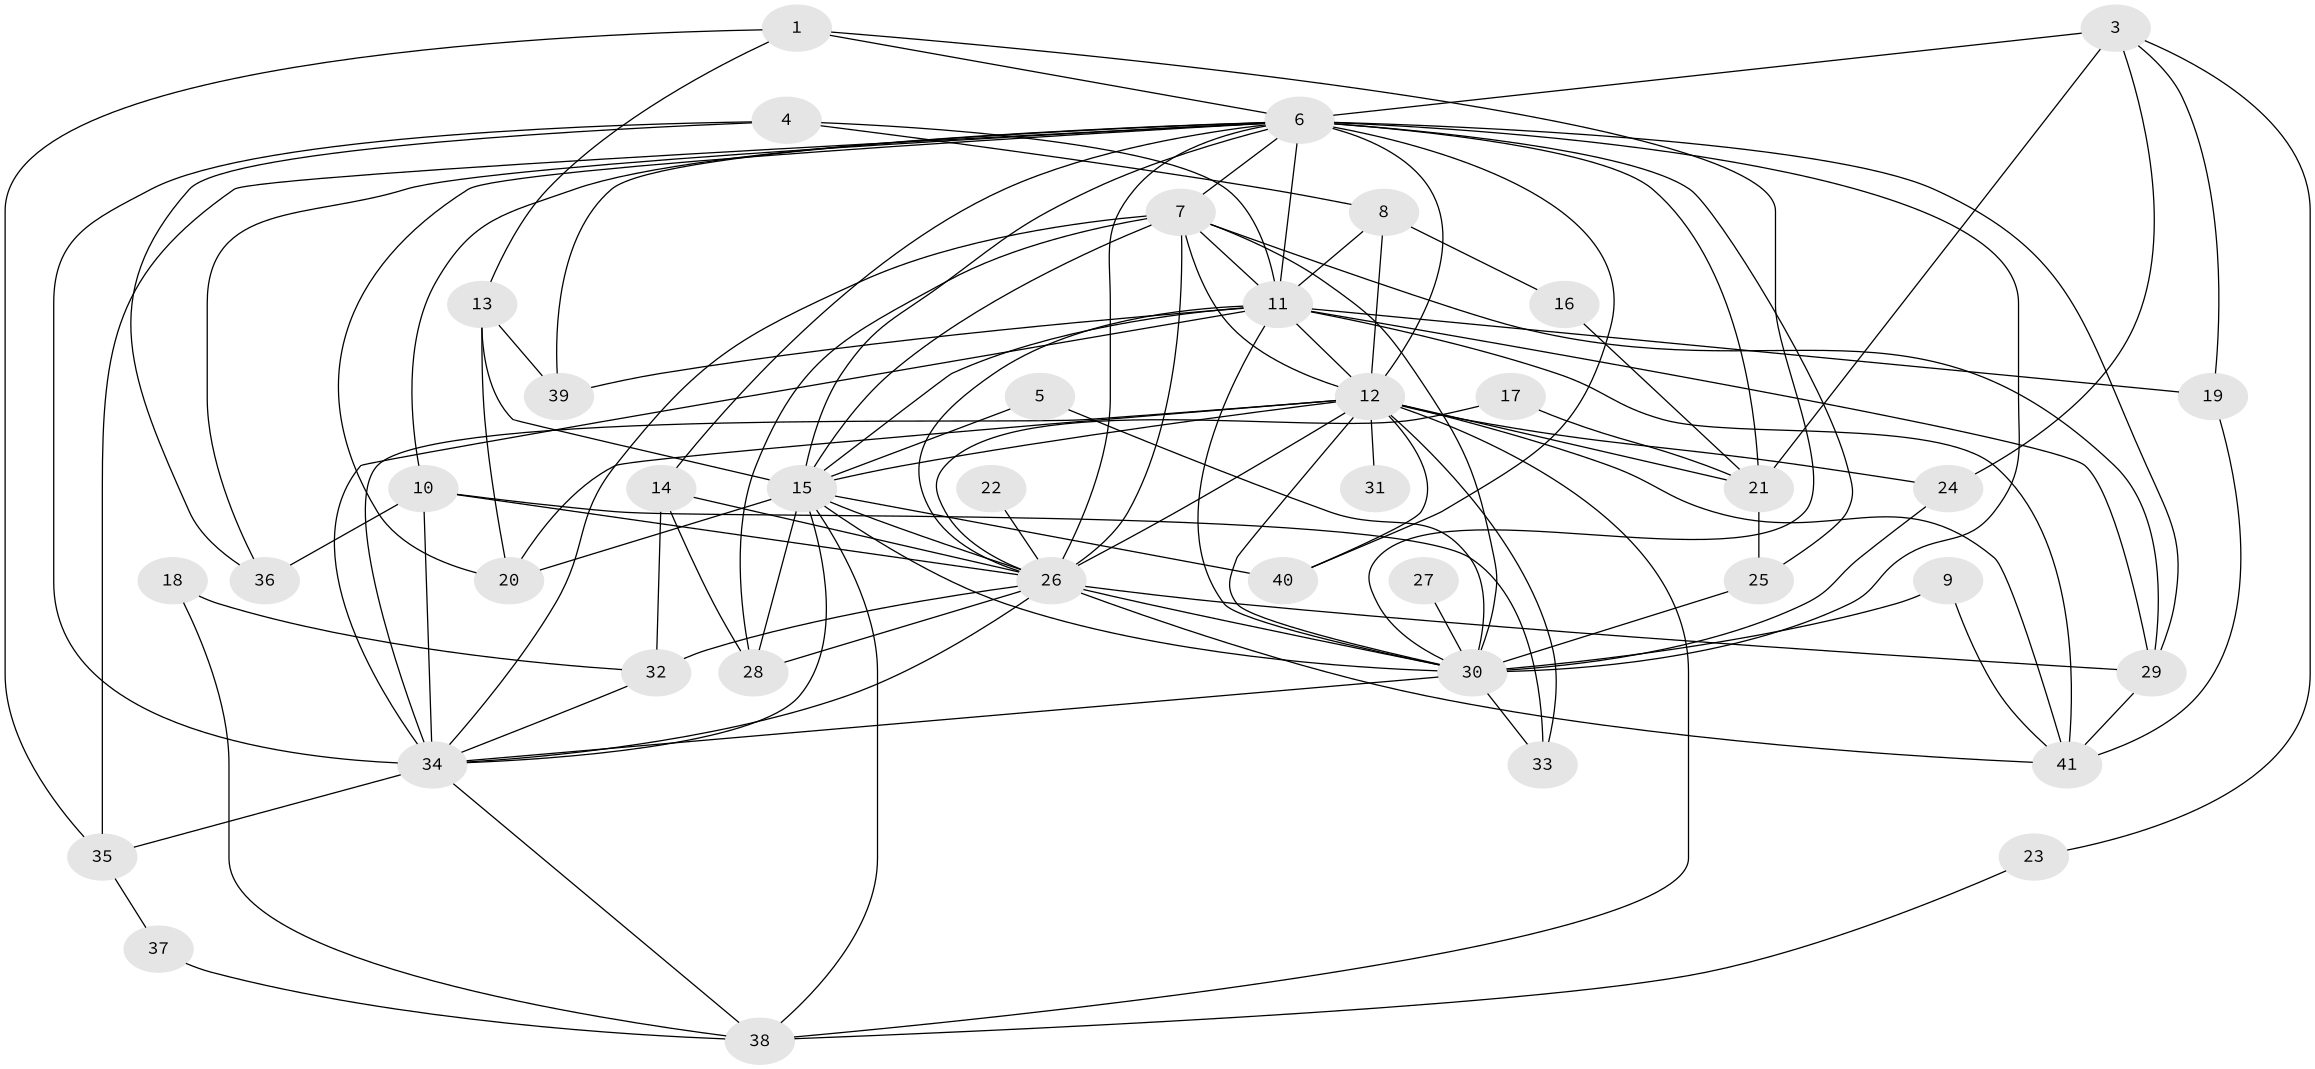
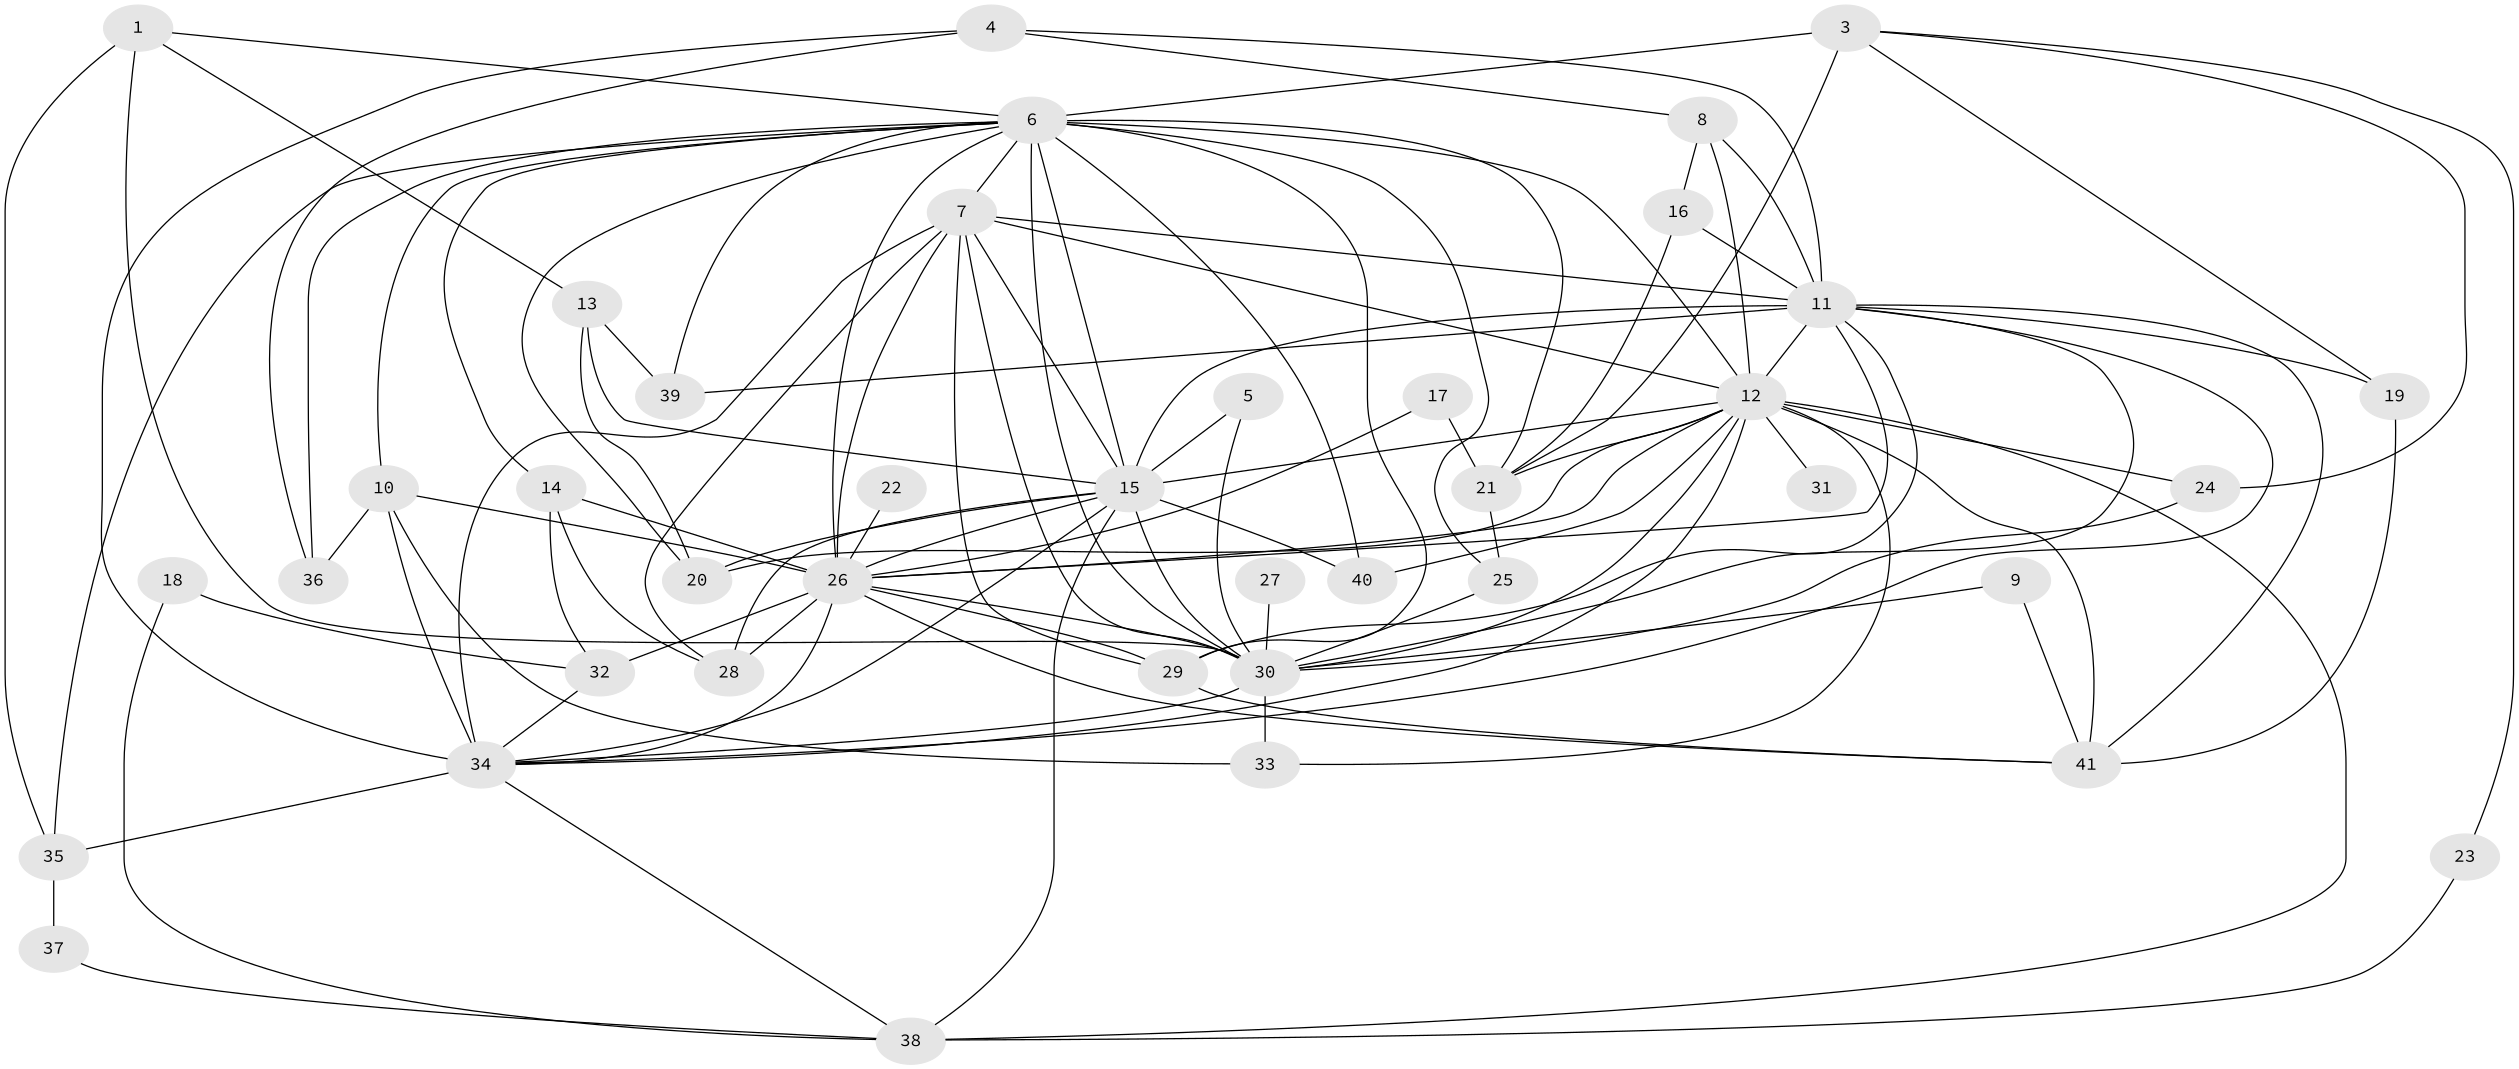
  graph {
    fontname="Source Code Pro"
    node [color=gray90 fontname="Source Code Pro" style=filled]
    edge [fontname="Source Code Pro" weight=1.0]
    1
    6
    13
    30
    35
    25
    21
    11
    36
    15
    7
    10
    12
    14
    20
    26
    29
    39
    40
    34
    33
    37
    3
    19
    23
    24
    41
    38
    4
    8
    16
    5
    28
    31
    32
    9
    17
    18
    22
    27
    1 -- 6
    1 -- 13
    1 -- 30
    1 -- 35
    6 -- 30 [weight=5.0]
    6 -- 35
    6 -- 25
    6 -- 21 [weight=2.0]
-   6 -- 11 [weight=3.0]
+   16 -- 11 [weight=3.0]
    6 -- 36
    6 -- 15 [weight=5.0]
    6 -- 7 [weight=3.0]
    6 -- 10
    6 -- 12 [weight=3.0]
    6 -- 14 [weight=2.0]
    6 -- 20
    6 -- 26 [weight=3.0]
    6 -- 29 [weight=2.0]
    6 -- 39
    6 -- 40
    13 -- 15
    13 -- 20
    13 -- 39
    30 -- 34
    30 -- 33
    35 -- 37
    25 -- 30
    21 -- 25
    11 -- 30
    11 -- 15 [weight=2.0]
    11 -- 12
    11 -- 26
    11 -- 29
    11 -- 39
    11 -- 34
    11 -- 19
    11 -- 41 [weight=2.0]
    15 -- 30
    15 -- 20
    15 -- 26
    15 -- 40
    15 -- 34
    15 -- 38
    15 -- 28
    7 -- 30
    7 -- 11
    7 -- 15 [weight=2.0]
    7 -- 12
    7 -- 26
    7 -- 29
    7 -- 34 [weight=2.0]
    7 -- 28
    10 -- 36
    10 -- 26
    10 -- 34 [weight=4.0]
    10 -- 33
    12 -- 30 [weight=2.0]
    12 -- 21
    12 -- 15
    12 -- 20
    12 -- 26 [weight=2.0]
    12 -- 40 [weight=2.0]
    12 -- 34
    12 -- 33
    12 -- 24
    12 -- 41
    12 -- 38
    12 -- 31
    14 -- 26
    14 -- 28
    14 -- 32
    26 -- 30
    26 -- 29
    26 -- 34
    26 -- 41
    26 -- 28
    26 -- 32
    29 -- 41
    34 -- 35
    34 -- 38
    37 -- 38
    3 -- 6 [weight=3.0]
    3 -- 21
    3 -- 19
    3 -- 23
    3 -- 24
    19 -- 41
    23 -- 38
    24 -- 30
    4 -- 11
    4 -- 36
    4 -- 34
    4 -- 8
    8 -- 11
    8 -- 12
    8 -- 16
    16 -- 21
    5 -- 30
    5 -- 15
    32 -- 34
    9 -- 30
    9 -- 41
    17 -- 21
    17 -- 26
    18 -- 38
    18 -- 32
    22 -- 26
    27 -- 30
  }
